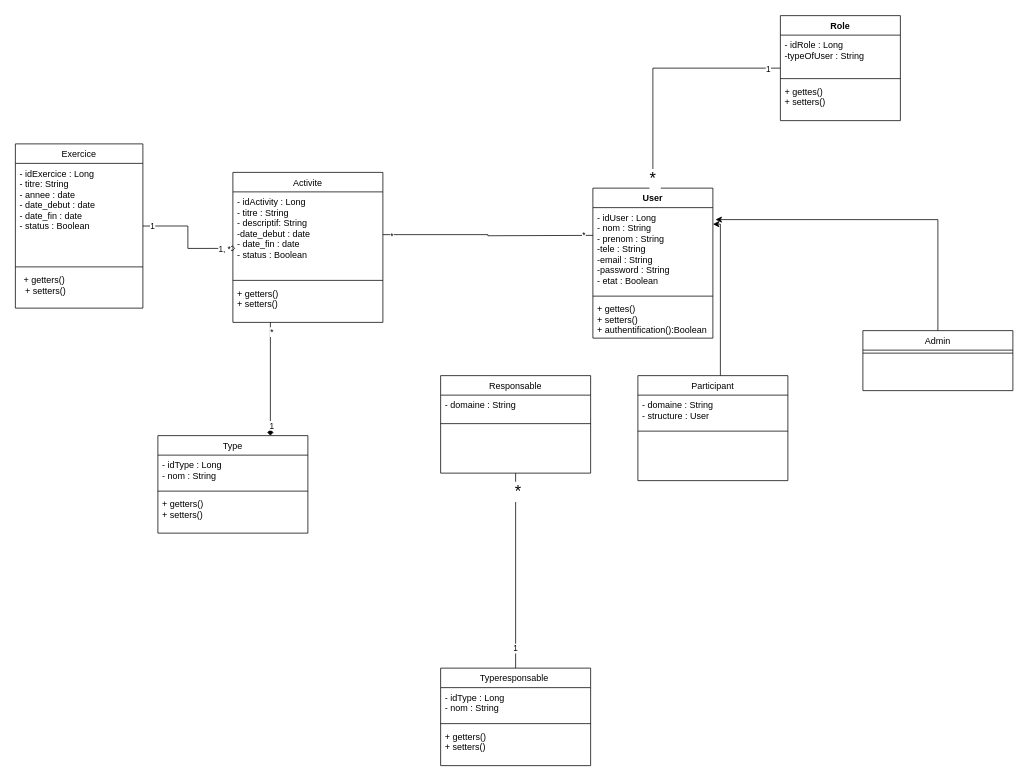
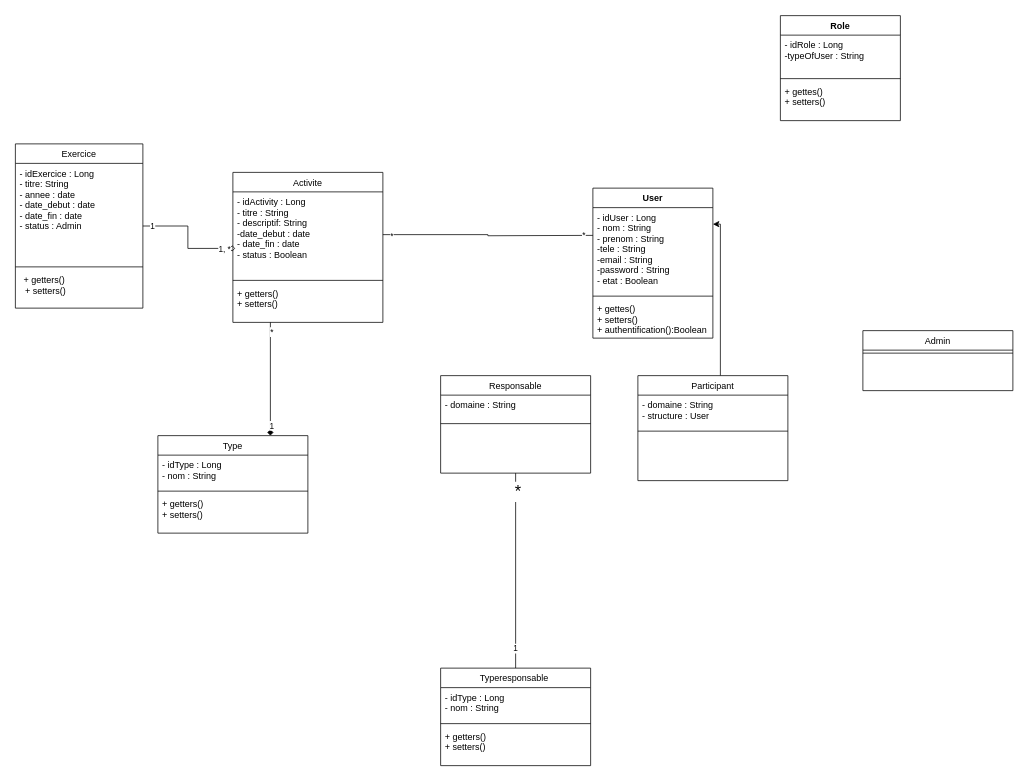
  <mxCell id="0" />
  <mxCell id="1" parent="0" />
  <mxCell id="2" style="edgeStyle=orthogonalEdgeStyle;rounded=0;orthogonalLoop=1;jettySize=auto;html=1;entryX=0.016;entryY=0.661;entryDx=0;entryDy=0;entryPerimeter=0;endArrow=diamond;endFill=0;" parent="1" source="5" target="9" edge="1"><mxGeometry relative="1" as="geometry" /></mxCell>
  <mxCell id="3" value="1, *" style="edgeLabel;html=1;align=center;verticalAlign=middle;resizable=0;points=[];" parent="2" vertex="1" connectable="0"><mxGeometry x="0.802" relative="1" as="geometry"><mxPoint as="offset" /></mxGeometry></mxCell>
  <mxCell id="4" value="1" style="edgeLabel;html=1;align=center;verticalAlign=middle;resizable=0;points=[];" parent="2" vertex="1" connectable="0"><mxGeometry x="-0.849" relative="1" as="geometry"><mxPoint as="offset" /></mxGeometry></mxCell>
  <mxCell id="5" value="Exercice" style="swimlane;fontStyle=0;align=center;verticalAlign=top;childLayout=stackLayout;horizontal=1;startSize=26;horizontalStack=0;resizeParent=1;resizeLast=0;collapsible=1;marginBottom=0;rounded=0;shadow=0;strokeWidth=1;" parent="1" vertex="1"><mxGeometry x="20" y="191" width="170" height="219" as="geometry"><mxRectangle x="550" y="140" width="160" height="26" as="alternateBounds" /></mxGeometry></mxCell>
- <mxCell id="6" value="- idExercice : Long&#10;- titre: String&#10;- annee : date&#10;- date_debut : date&#10;- date_fin : date&#10;- status : Boolean" style="text;align=left;verticalAlign=top;spacingLeft=4;spacingRight=4;overflow=hidden;rotatable=0;points=[[0,0.5],[1,0.5]];portConstraint=eastwest;rounded=0;shadow=0;html=0;" parent="5" vertex="1"><mxGeometry y="26" width="170" height="84" as="geometry" /></mxCell>
+ <mxCell id="6" value="- idExercice : Long&#10;- titre: String&#10;- annee : date&#10;- date_debut : date&#10;- date_fin : date&#10;- status : Admin" style="text;align=left;verticalAlign=top;spacingLeft=4;spacingRight=4;overflow=hidden;rotatable=0;points=[[0,0.5],[1,0.5]];portConstraint=eastwest;rounded=0;shadow=0;html=0;" parent="5" vertex="1"><mxGeometry y="26" width="170" height="84" as="geometry" /></mxCell>
  <mxCell id="7" value="" style="line;html=1;strokeWidth=1;align=left;verticalAlign=middle;spacingTop=-1;spacingLeft=3;spacingRight=3;rotatable=0;labelPosition=right;points=[];portConstraint=eastwest;" parent="5" vertex="1"><mxGeometry y="110" width="170" height="108" as="geometry" /></mxCell>
  <mxCell id="8" value="Activite" style="swimlane;fontStyle=0;align=center;verticalAlign=top;childLayout=stackLayout;horizontal=1;startSize=26;horizontalStack=0;resizeParent=1;resizeLast=0;collapsible=1;marginBottom=0;rounded=0;shadow=0;strokeWidth=1;" parent="1" vertex="1"><mxGeometry x="310" y="229" width="200" height="200" as="geometry"><mxRectangle x="130" y="380" width="160" height="26" as="alternateBounds" /></mxGeometry></mxCell>
  <mxCell id="9" value="- idActivity : Long&#10;- titre : String &#10;- descriptif: String&#10;-date_debut : date&#10;- date_fin : date&#10;- status : Boolean" style="text;align=left;verticalAlign=top;spacingLeft=4;spacingRight=4;overflow=hidden;rotatable=0;points=[[0,0.5],[1,0.5]];portConstraint=eastwest;" parent="8" vertex="1"><mxGeometry y="26" width="200" height="114" as="geometry" /></mxCell>
  <mxCell id="10" value="" style="line;html=1;strokeWidth=1;align=left;verticalAlign=middle;spacingTop=-1;spacingLeft=3;spacingRight=3;rotatable=0;labelPosition=right;points=[];portConstraint=eastwest;" parent="8" vertex="1"><mxGeometry y="140" width="200" height="8" as="geometry" /></mxCell>
  <mxCell id="11" value="+ getters() &#10;+ setters()" style="text;align=left;verticalAlign=top;spacingLeft=4;spacingRight=4;overflow=hidden;rotatable=0;points=[[0,0.5],[1,0.5]];portConstraint=eastwest;" parent="8" vertex="1"><mxGeometry y="148" width="200" height="42" as="geometry" /></mxCell>
- <mxCell id="12" style="edgeStyle=orthogonalEdgeStyle;rounded=0;orthogonalLoop=1;jettySize=auto;html=1;entryX=1.022;entryY=0.14;entryDx=0;entryDy=0;entryPerimeter=0;" parent="1" source="13" target="20" edge="1"><mxGeometry relative="1" as="geometry" /></mxCell>
  <mxCell id="13" value="Admin" style="swimlane;fontStyle=0;align=center;verticalAlign=top;childLayout=stackLayout;horizontal=1;startSize=26;horizontalStack=0;resizeParent=1;resizeLast=0;collapsible=1;marginBottom=0;rounded=0;shadow=0;strokeWidth=1;" parent="1" vertex="1"><mxGeometry x="1150" y="440" width="200" height="80" as="geometry"><mxRectangle x="130" y="380" width="160" height="26" as="alternateBounds" /></mxGeometry></mxCell>
  <mxCell id="14" value="" style="line;html=1;strokeWidth=1;align=left;verticalAlign=middle;spacingTop=-1;spacingLeft=3;spacingRight=3;rotatable=0;labelPosition=right;points=[];portConstraint=eastwest;" parent="13" vertex="1"><mxGeometry y="26" width="200" height="8" as="geometry" /></mxCell>
  <mxCell id="15" value="Type" style="swimlane;fontStyle=0;align=center;verticalAlign=top;childLayout=stackLayout;horizontal=1;startSize=26;horizontalStack=0;resizeParent=1;resizeLast=0;collapsible=1;marginBottom=0;rounded=0;shadow=0;strokeWidth=1;" parent="1" vertex="1"><mxGeometry x="210" y="580" width="200" height="130" as="geometry"><mxRectangle x="130" y="380" width="160" height="26" as="alternateBounds" /></mxGeometry></mxCell>
  <mxCell id="16" value="- idType : Long&#10;- nom : String" style="text;align=left;verticalAlign=top;spacingLeft=4;spacingRight=4;overflow=hidden;rotatable=0;points=[[0,0.5],[1,0.5]];portConstraint=eastwest;" parent="15" vertex="1"><mxGeometry y="26" width="200" height="44" as="geometry" /></mxCell>
  <mxCell id="17" value="" style="line;html=1;strokeWidth=1;align=left;verticalAlign=middle;spacingTop=-1;spacingLeft=3;spacingRight=3;rotatable=0;labelPosition=right;points=[];portConstraint=eastwest;" parent="15" vertex="1"><mxGeometry y="70" width="200" height="8" as="geometry" /></mxCell>
  <mxCell id="18" value="+ getters() &#10;+ setters()" style="text;align=left;verticalAlign=top;spacingLeft=4;spacingRight=4;overflow=hidden;rotatable=0;points=[[0,0.5],[1,0.5]];portConstraint=eastwest;" parent="15" vertex="1"><mxGeometry y="78" width="200" height="52" as="geometry" /></mxCell>
  <mxCell id="19" value="User" style="swimlane;fontStyle=1;align=center;verticalAlign=top;childLayout=stackLayout;horizontal=1;startSize=26;horizontalStack=0;resizeParent=1;resizeParentMax=0;resizeLast=0;collapsible=1;marginBottom=0;" parent="1" vertex="1"><mxGeometry x="790" y="250" width="160" height="200" as="geometry" /></mxCell>
  <mxCell id="20" value="- idUser : Long&#10;- nom : String&#10;- prenom : String&#10;-tele : String &#10;-email : String&#10;-password : String&#10;- etat : Boolean " style="text;strokeColor=none;fillColor=none;align=left;verticalAlign=top;spacingLeft=4;spacingRight=4;overflow=hidden;rotatable=0;points=[[0,0.5],[1,0.5]];portConstraint=eastwest;" parent="19" vertex="1"><mxGeometry y="26" width="160" height="114" as="geometry" /></mxCell>
  <mxCell id="21" value="" style="line;strokeWidth=1;fillColor=none;align=left;verticalAlign=middle;spacingTop=-1;spacingLeft=3;spacingRight=3;rotatable=0;labelPosition=right;points=[];portConstraint=eastwest;" parent="19" vertex="1"><mxGeometry y="140" width="160" height="8" as="geometry" /></mxCell>
  <mxCell id="22" value="+ gettes()&#10;+ setters()&#10;+ authentification():Boolean" style="text;strokeColor=none;fillColor=none;align=left;verticalAlign=top;spacingLeft=4;spacingRight=4;overflow=hidden;rotatable=0;points=[[0,0.5],[1,0.5]];portConstraint=eastwest;" parent="19" vertex="1"><mxGeometry y="148" width="160" height="52" as="geometry" /></mxCell>
  <mxCell id="23" style="edgeStyle=orthogonalEdgeStyle;rounded=0;orthogonalLoop=1;jettySize=auto;html=1;" parent="1" source="24" target="20" edge="1"><mxGeometry relative="1" as="geometry"><Array as="points"><mxPoint x="960" y="298" /></Array></mxGeometry></mxCell>
  <mxCell id="24" value="Participant" style="swimlane;fontStyle=0;align=center;verticalAlign=top;childLayout=stackLayout;horizontal=1;startSize=26;horizontalStack=0;resizeParent=1;resizeLast=0;collapsible=1;marginBottom=0;rounded=0;shadow=0;strokeWidth=1;" parent="1" vertex="1"><mxGeometry x="850" y="500" width="200" height="140" as="geometry"><mxRectangle x="130" y="380" width="160" height="26" as="alternateBounds" /></mxGeometry></mxCell>
  <mxCell id="25" value="- domaine : String&#10;- structure : User" style="text;align=left;verticalAlign=top;spacingLeft=4;spacingRight=4;overflow=hidden;rotatable=0;points=[[0,0.5],[1,0.5]];portConstraint=eastwest;" parent="24" vertex="1"><mxGeometry y="26" width="200" height="44" as="geometry" /></mxCell>
  <mxCell id="26" value="" style="line;html=1;strokeWidth=1;align=left;verticalAlign=middle;spacingTop=-1;spacingLeft=3;spacingRight=3;rotatable=0;labelPosition=right;points=[];portConstraint=eastwest;" parent="24" vertex="1"><mxGeometry y="70" width="200" height="8" as="geometry" /></mxCell>
  <mxCell id="27" style="edgeStyle=orthogonalEdgeStyle;rounded=0;orthogonalLoop=1;jettySize=auto;html=1;entryX=0.5;entryY=0;entryDx=0;entryDy=0;endArrow=none;endFill=0;" parent="1" source="30" target="39" edge="1"><mxGeometry relative="1" as="geometry" /></mxCell>
  <mxCell id="28" value="&lt;font style=&quot;font-size: 22px&quot;&gt;*&lt;/font&gt;" style="edgeLabel;html=1;align=center;verticalAlign=middle;resizable=0;points=[];" parent="27" vertex="1" connectable="0"><mxGeometry x="-0.816" y="2" relative="1" as="geometry"><mxPoint as="offset" /></mxGeometry></mxCell>
  <mxCell id="29" value="1" style="edgeLabel;html=1;align=center;verticalAlign=middle;resizable=0;points=[];" parent="27" vertex="1" connectable="0"><mxGeometry x="0.794" y="-1" relative="1" as="geometry"><mxPoint as="offset" /></mxGeometry></mxCell>
  <mxCell id="30" value="Responsable" style="swimlane;fontStyle=0;align=center;verticalAlign=top;childLayout=stackLayout;horizontal=1;startSize=26;horizontalStack=0;resizeParent=1;resizeLast=0;collapsible=1;marginBottom=0;rounded=0;shadow=0;strokeWidth=1;" parent="1" vertex="1"><mxGeometry x="587" y="500" width="200" height="130" as="geometry"><mxRectangle x="130" y="380" width="160" height="26" as="alternateBounds" /></mxGeometry></mxCell>
  <mxCell id="31" value="- domaine : String" style="text;align=left;verticalAlign=top;spacingLeft=4;spacingRight=4;overflow=hidden;rotatable=0;points=[[0,0.5],[1,0.5]];portConstraint=eastwest;" parent="30" vertex="1"><mxGeometry y="26" width="200" height="34" as="geometry" /></mxCell>
  <mxCell id="32" value="" style="line;html=1;strokeWidth=1;align=left;verticalAlign=middle;spacingTop=-1;spacingLeft=3;spacingRight=3;rotatable=0;labelPosition=right;points=[];portConstraint=eastwest;" parent="30" vertex="1"><mxGeometry y="60" width="200" height="8" as="geometry" /></mxCell>
  <mxCell id="33" value="" style="endArrow=diamond;html=1;entryX=0.75;entryY=0;entryDx=0;entryDy=0;exitX=0.25;exitY=1;exitDx=0;exitDy=0;" parent="1" source="8" target="15" edge="1"><mxGeometry width="50" height="50" relative="1" as="geometry"><mxPoint x="480" y="360" as="sourcePoint" /><mxPoint x="530" y="310" as="targetPoint" /></mxGeometry></mxCell>
  <mxCell id="34" value="1" style="edgeLabel;html=1;align=center;verticalAlign=middle;resizable=0;points=[];" parent="33" vertex="1" connectable="0"><mxGeometry x="0.819" y="1" relative="1" as="geometry"><mxPoint as="offset" /></mxGeometry></mxCell>
  <mxCell id="35" value="*" style="edgeLabel;html=1;align=center;verticalAlign=middle;resizable=0;points=[];" parent="33" vertex="1" connectable="0"><mxGeometry x="-0.843" y="1" relative="1" as="geometry"><mxPoint as="offset" /></mxGeometry></mxCell>
  <mxCell id="36" style="edgeStyle=orthogonalEdgeStyle;rounded=0;orthogonalLoop=1;jettySize=auto;html=1;endArrow=none;endFill=0;" parent="1" source="9" edge="1"><mxGeometry relative="1" as="geometry"><mxPoint x="790" y="313" as="targetPoint" /></mxGeometry></mxCell>
  <mxCell id="37" value="*" style="edgeLabel;html=1;align=center;verticalAlign=middle;resizable=0;points=[];" parent="36" vertex="1" connectable="0"><mxGeometry x="-0.922" y="-1" relative="1" as="geometry"><mxPoint as="offset" /></mxGeometry></mxCell>
  <mxCell id="38" value="*" style="edgeLabel;html=1;align=center;verticalAlign=middle;resizable=0;points=[];" parent="36" vertex="1" connectable="0"><mxGeometry x="0.91" y="1" relative="1" as="geometry"><mxPoint as="offset" /></mxGeometry></mxCell>
  <mxCell id="39" value="Typeresponsable " style="swimlane;fontStyle=0;align=center;verticalAlign=top;childLayout=stackLayout;horizontal=1;startSize=26;horizontalStack=0;resizeParent=1;resizeLast=0;collapsible=1;marginBottom=0;rounded=0;shadow=0;strokeWidth=1;" parent="1" vertex="1"><mxGeometry x="587" y="890" width="200" height="130" as="geometry"><mxRectangle x="130" y="380" width="160" height="26" as="alternateBounds" /></mxGeometry></mxCell>
  <mxCell id="40" value="- idType : Long&#10;- nom : String" style="text;align=left;verticalAlign=top;spacingLeft=4;spacingRight=4;overflow=hidden;rotatable=0;points=[[0,0.5],[1,0.5]];portConstraint=eastwest;" parent="39" vertex="1"><mxGeometry y="26" width="200" height="44" as="geometry" /></mxCell>
  <mxCell id="41" value="" style="line;html=1;strokeWidth=1;align=left;verticalAlign=middle;spacingTop=-1;spacingLeft=3;spacingRight=3;rotatable=0;labelPosition=right;points=[];portConstraint=eastwest;" parent="39" vertex="1"><mxGeometry y="70" width="200" height="8" as="geometry" /></mxCell>
  <mxCell id="42" value="+ getters() &#10;+ setters()" style="text;align=left;verticalAlign=top;spacingLeft=4;spacingRight=4;overflow=hidden;rotatable=0;points=[[0,0.5],[1,0.5]];portConstraint=eastwest;" parent="39" vertex="1"><mxGeometry y="78" width="200" height="52" as="geometry" /></mxCell>
- <mxCell id="43" style="edgeStyle=orthogonalEdgeStyle;rounded=0;orthogonalLoop=1;jettySize=auto;html=1;entryX=0.5;entryY=0;entryDx=0;entryDy=0;" parent="1" source="46" target="19" edge="1"><mxGeometry relative="1" as="geometry" /></mxCell>
- <mxCell id="44" value="&lt;font style=&quot;font-size: 22px&quot;&gt;*&amp;nbsp;&lt;/font&gt;" style="edgeLabel;html=1;align=center;verticalAlign=middle;resizable=0;points=[];" parent="43" vertex="1" connectable="0"><mxGeometry x="0.924" y="2" relative="1" as="geometry"><mxPoint as="offset" /></mxGeometry></mxCell>
- <mxCell id="45" value="1" style="edgeLabel;html=1;align=center;verticalAlign=middle;resizable=0;points=[];" parent="43" vertex="1" connectable="0"><mxGeometry x="-0.894" relative="1" as="geometry"><mxPoint as="offset" /></mxGeometry></mxCell>
  <mxCell id="46" value="Role" style="swimlane;fontStyle=1;align=center;verticalAlign=top;childLayout=stackLayout;horizontal=1;startSize=26;horizontalStack=0;resizeParent=1;resizeParentMax=0;resizeLast=0;collapsible=1;marginBottom=0;" parent="1" vertex="1"><mxGeometry x="1040" y="20" width="160" height="140" as="geometry" /></mxCell>
  <mxCell id="47" value="- idRole : Long&#10;-typeOfUser : String" style="text;strokeColor=none;fillColor=none;align=left;verticalAlign=top;spacingLeft=4;spacingRight=4;overflow=hidden;rotatable=0;points=[[0,0.5],[1,0.5]];portConstraint=eastwest;" parent="46" vertex="1"><mxGeometry y="26" width="160" height="54" as="geometry" /></mxCell>
  <mxCell id="48" value="" style="line;strokeWidth=1;fillColor=none;align=left;verticalAlign=middle;spacingTop=-1;spacingLeft=3;spacingRight=3;rotatable=0;labelPosition=right;points=[];portConstraint=eastwest;" parent="46" vertex="1"><mxGeometry y="80" width="160" height="8" as="geometry" /></mxCell>
  <mxCell id="49" value="+ gettes()&#10;+ setters()" style="text;strokeColor=none;fillColor=none;align=left;verticalAlign=top;spacingLeft=4;spacingRight=4;overflow=hidden;rotatable=0;points=[[0,0.5],[1,0.5]];portConstraint=eastwest;" parent="46" vertex="1"><mxGeometry y="88" width="160" height="52" as="geometry" /></mxCell>
  <mxCell id="50" value="&lt;span style=&quot;text-align: left&quot;&gt;+ getters()&amp;nbsp;&lt;/span&gt;&lt;br style=&quot;padding: 0px ; margin: 0px ; text-align: left&quot;&gt;&lt;span style=&quot;text-align: left&quot;&gt;+ setters()&lt;/span&gt;" style="text;html=1;align=center;verticalAlign=middle;resizable=0;points=[];autosize=1;" parent="1" vertex="1"><mxGeometry x="25" y="365" width="70" height="30" as="geometry" /></mxCell>
